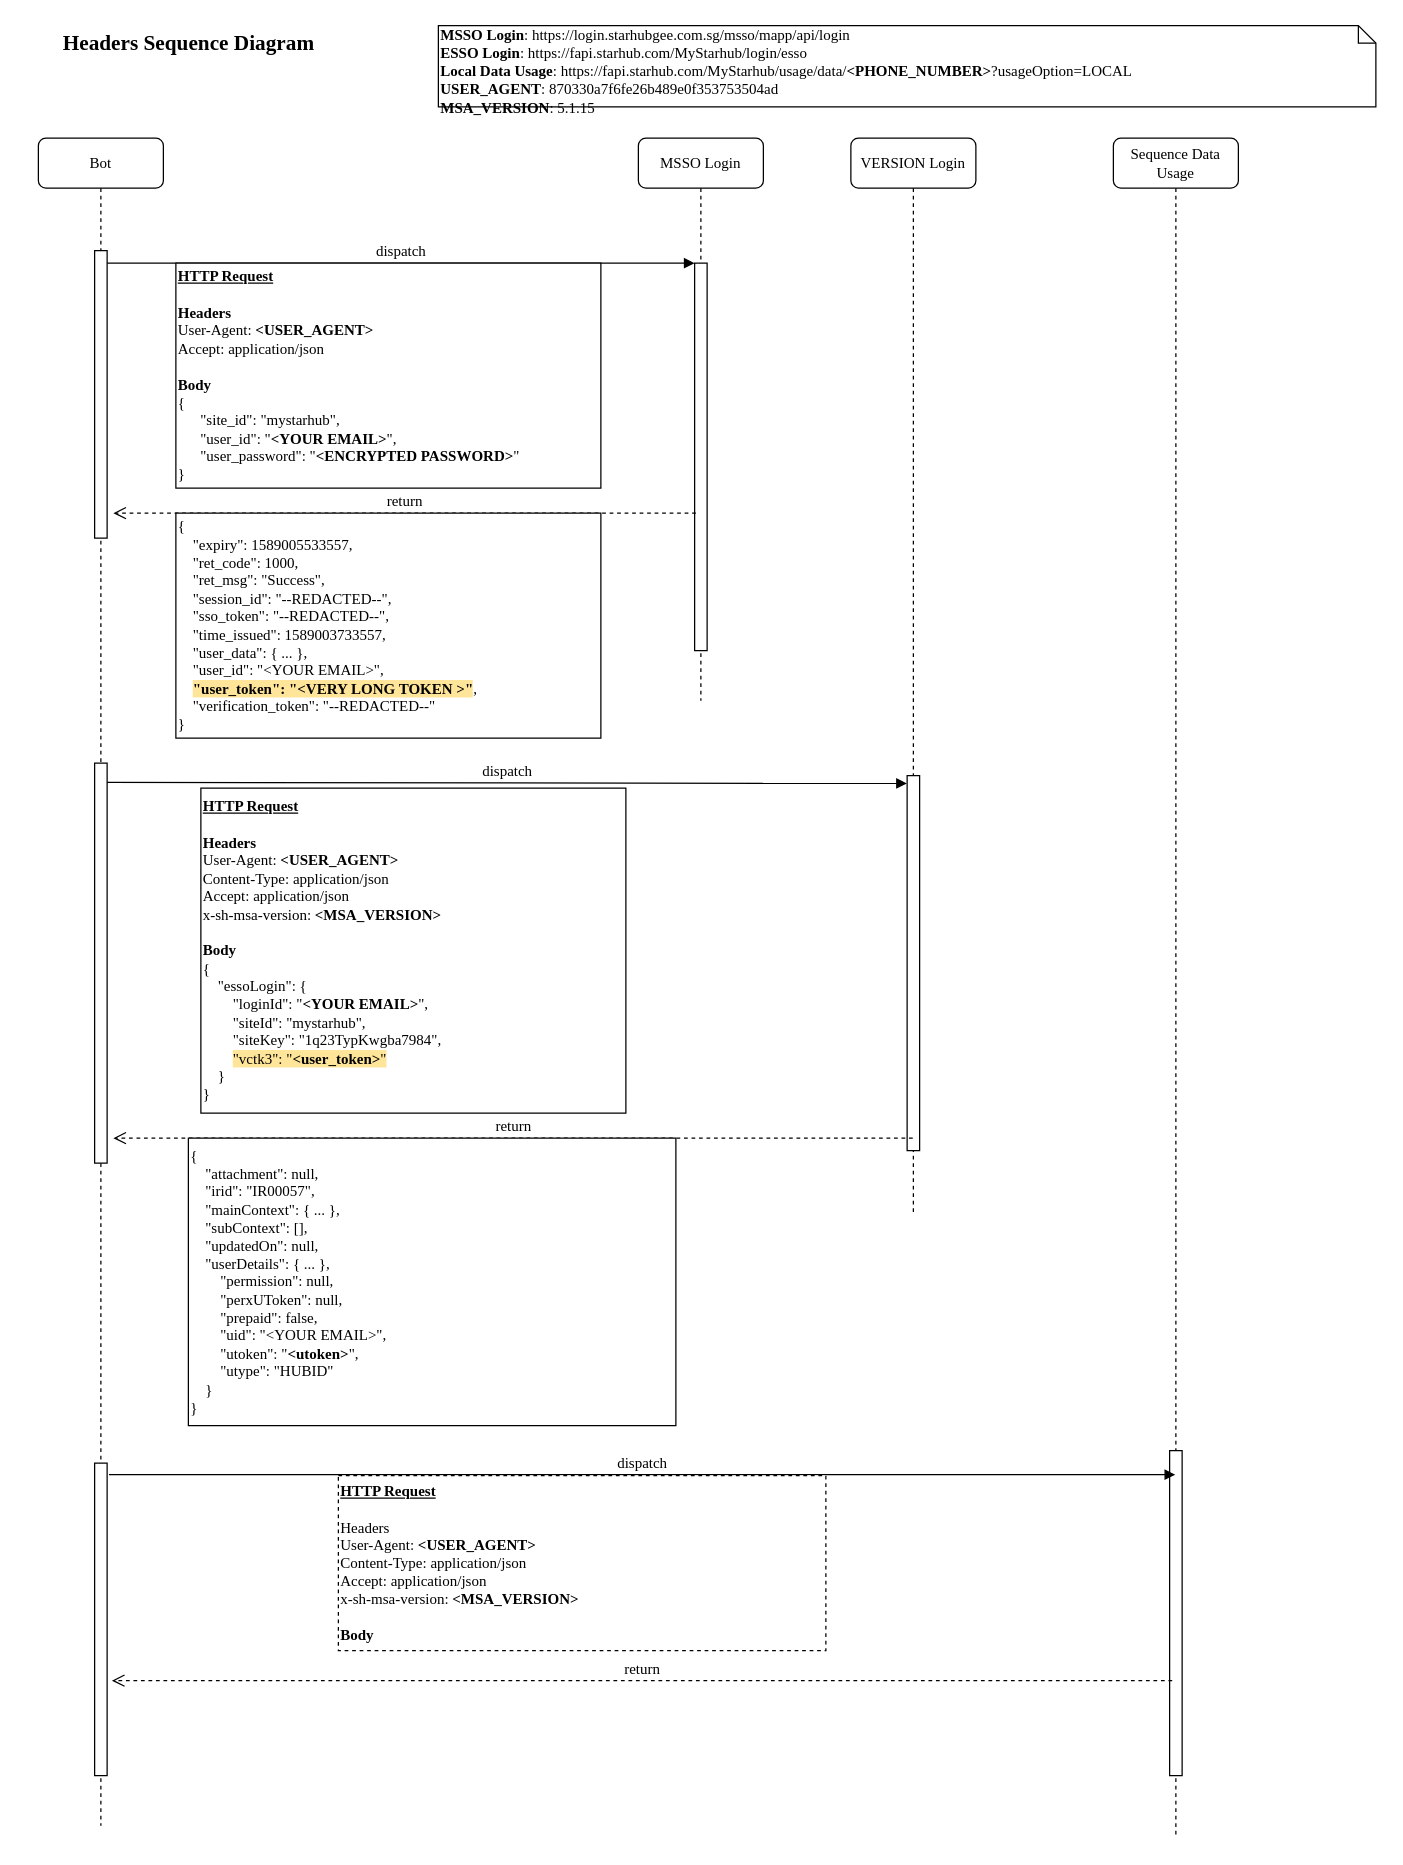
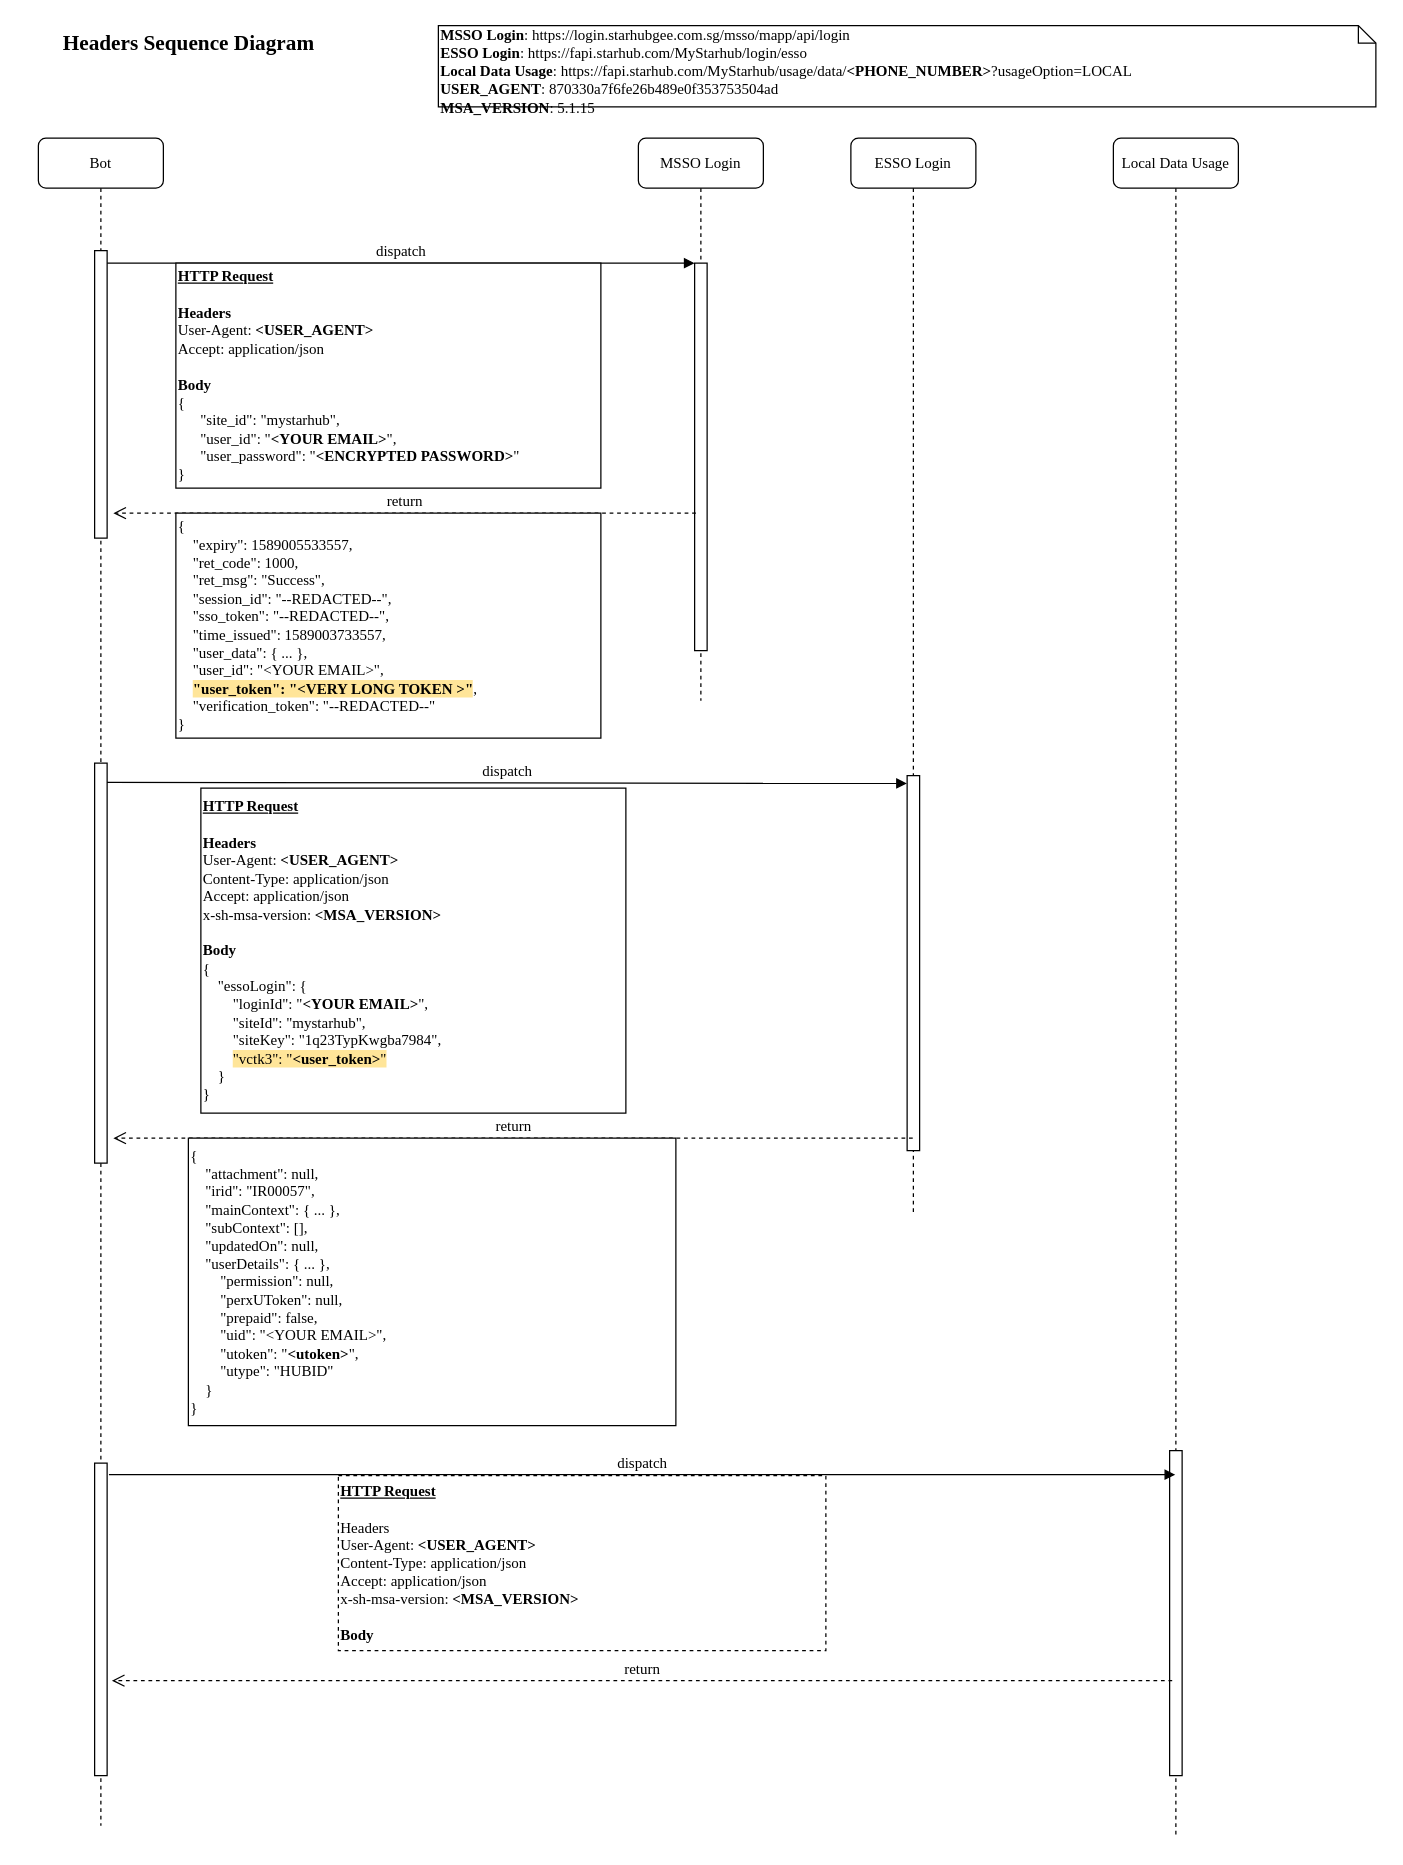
  <mxCell id="0" />
  <mxCell id="1" parent="0" />
  <mxCell id="2" value="MSSO Login" style="shape=umlLifeline;perimeter=lifelinePerimeter;whiteSpace=wrap;html=1;container=1;collapsible=0;recursiveResize=0;outlineConnect=0;rounded=1;shadow=0;comic=0;labelBackgroundColor=none;strokeWidth=1;fontFamily=Verdana;fontSize=12;align=center;" parent="1" vertex="1"><mxGeometry x="510" y="110" width="100" height="450" as="geometry" /></mxCell>
  <mxCell id="3" value="" style="html=1;points=[];perimeter=orthogonalPerimeter;rounded=0;shadow=0;comic=0;labelBackgroundColor=none;strokeWidth=1;fontFamily=Verdana;fontSize=12;align=center;" parent="2" vertex="1"><mxGeometry x="45" y="100" width="10" height="310" as="geometry" /></mxCell>
- <mxCell id="4" value="VERSION Login" style="shape=umlLifeline;perimeter=lifelinePerimeter;whiteSpace=wrap;html=1;container=1;collapsible=0;recursiveResize=0;outlineConnect=0;rounded=1;shadow=0;comic=0;labelBackgroundColor=none;strokeWidth=1;fontFamily=Verdana;fontSize=12;align=center;" parent="1" vertex="1"><mxGeometry x="680" y="110" width="100" height="860" as="geometry" /></mxCell>
+ <mxCell id="4" value="ESSO Login" style="shape=umlLifeline;perimeter=lifelinePerimeter;whiteSpace=wrap;html=1;container=1;collapsible=0;recursiveResize=0;outlineConnect=0;rounded=1;shadow=0;comic=0;labelBackgroundColor=none;strokeWidth=1;fontFamily=Verdana;fontSize=12;align=center;" parent="1" vertex="1"><mxGeometry x="680" y="110" width="100" height="860" as="geometry" /></mxCell>
  <mxCell id="5" value="" style="html=1;points=[];perimeter=orthogonalPerimeter;rounded=0;shadow=0;comic=0;labelBackgroundColor=none;strokeWidth=1;fontFamily=Verdana;fontSize=12;align=center;" parent="4" vertex="1"><mxGeometry x="45" y="510" width="10" height="300" as="geometry" /></mxCell>
  <mxCell id="6" value="Bot" style="shape=umlLifeline;perimeter=lifelinePerimeter;whiteSpace=wrap;html=1;container=1;collapsible=0;recursiveResize=0;outlineConnect=0;rounded=1;shadow=0;comic=0;labelBackgroundColor=none;strokeWidth=1;fontFamily=Verdana;fontSize=12;align=center;" parent="1" vertex="1"><mxGeometry x="30" y="110" width="100" height="1350" as="geometry" /></mxCell>
  <mxCell id="7" value="" style="html=1;points=[];perimeter=orthogonalPerimeter;rounded=0;shadow=0;comic=0;labelBackgroundColor=none;strokeWidth=1;fontFamily=Verdana;fontSize=12;align=center;" parent="6" vertex="1"><mxGeometry x="45" y="90" width="10" height="230" as="geometry" /></mxCell>
  <mxCell id="8" value="return" style="html=1;verticalAlign=bottom;endArrow=open;dashed=1;endSize=8;fontFamily=Verdana;fontSize=12;" edge="1" parent="6" source="4"><mxGeometry relative="1" as="geometry"><mxPoint x="140" y="800" as="sourcePoint" /><mxPoint x="60" y="800" as="targetPoint" /></mxGeometry></mxCell>
  <mxCell id="9" value="" style="html=1;points=[];perimeter=orthogonalPerimeter;rounded=0;shadow=0;comic=0;labelBackgroundColor=none;strokeWidth=1;fontFamily=Verdana;fontSize=12;align=center;" vertex="1" parent="6"><mxGeometry x="45" y="500" width="10" height="320" as="geometry" /></mxCell>
  <mxCell id="10" value="" style="html=1;points=[];perimeter=orthogonalPerimeter;rounded=0;shadow=0;comic=0;labelBackgroundColor=none;strokeWidth=1;fontFamily=Verdana;fontSize=12;align=center;" vertex="1" parent="6"><mxGeometry x="45" y="1060" width="10" height="250" as="geometry" /></mxCell>
  <mxCell id="11" value="dispatch" style="html=1;verticalAlign=bottom;endArrow=block;entryX=0;entryY=0;labelBackgroundColor=none;fontFamily=Verdana;fontSize=12;edgeStyle=elbowEdgeStyle;elbow=vertical;" parent="1" source="7" target="3" edge="1"><mxGeometry relative="1" as="geometry"><mxPoint x="240" y="220" as="sourcePoint" /></mxGeometry></mxCell>
  <mxCell id="12" value="&lt;div&gt;&lt;b&gt;MSSO Login&lt;/b&gt;: https://login.starhubgee.com.sg/msso/mapp/api/login&lt;/div&gt;&lt;div&gt;&lt;b&gt;ESSO Login&lt;/b&gt;: https://fapi.starhub.com/MyStarhub/login/esso&lt;/div&gt;&lt;div&gt;&lt;b&gt;Local Data Usage&lt;/b&gt;: https://fapi.starhub.com/MyStarhub/usage/data/&lt;b&gt;&amp;lt;PHONE_NUMBER&amp;gt;&lt;/b&gt;?usageOption=LOCAL&lt;br&gt;&lt;/div&gt;&lt;div&gt;&lt;b&gt;USER_AGENT&lt;/b&gt;: 870330a7f6fe26b489e0f353753504ad&lt;/div&gt;&lt;div&gt;&lt;b&gt;MSA_VERSION&lt;/b&gt;: 5.1.15&lt;/div&gt;" style="shape=note;whiteSpace=wrap;html=1;size=14;verticalAlign=top;align=left;spacingTop=-6;rounded=0;shadow=0;comic=0;labelBackgroundColor=none;strokeWidth=1;fontFamily=Verdana;fontSize=12" parent="1" vertex="1"><mxGeometry x="350" y="20" width="750" height="65" as="geometry" /></mxCell>
  <mxCell id="13" value="&lt;b&gt;Headers Sequence Diagram&lt;/b&gt;" style="text;html=1;align=center;verticalAlign=middle;resizable=0;points=[];autosize=1;fontFamily=Verdana;fontSize=17;" vertex="1" parent="1"><mxGeometry x="20" y="20" width="260" height="30" as="geometry" /></mxCell>
  <mxCell id="14" value="&lt;div align=&quot;left&quot;&gt;&lt;u&gt;&lt;b&gt;HTTP Request&lt;/b&gt;&lt;/u&gt;&lt;/div&gt;&lt;div align=&quot;justify&quot;&gt;&lt;br&gt;&lt;/div&gt;&lt;div&gt;&lt;b&gt;Headers&lt;/b&gt;&lt;br&gt;&lt;/div&gt;&lt;div&gt;User-Agent: &lt;b&gt;&amp;lt;USER_AGENT&amp;gt;&lt;/b&gt;&lt;br&gt;&lt;/div&gt;&lt;div&gt;Accept: application/json&lt;br&gt;&lt;/div&gt;&lt;div&gt;&lt;br&gt;&lt;/div&gt;&lt;div&gt;&lt;b&gt;Body&lt;/b&gt;&lt;/div&gt;&lt;div&gt;{&lt;br&gt;&amp;nbsp;&amp;nbsp;&amp;nbsp;&amp;nbsp;&amp;nbsp; &quot;site_id&quot;: &quot;mystarhub&quot;,&lt;br&gt;&amp;nbsp;&amp;nbsp;&amp;nbsp;&amp;nbsp;&amp;nbsp; &quot;user_id&quot;: &quot;&lt;b&gt;&amp;lt;YOUR EMAIL&amp;gt;&lt;/b&gt;&quot;,&lt;br&gt;&amp;nbsp;&amp;nbsp;&amp;nbsp;&amp;nbsp;&amp;nbsp; &quot;user_password&quot;: &quot;&lt;b&gt;&amp;lt;ENCRYPTED PASSWORD&amp;gt;&lt;/b&gt;&quot;&lt;/div&gt;&lt;div&gt;}&lt;br&gt;&lt;/div&gt;" style="rounded=0;whiteSpace=wrap;html=1;fontFamily=Verdana;fontSize=12;align=left;" vertex="1" parent="1"><mxGeometry x="140" y="210" width="340" height="180" as="geometry" /></mxCell>
  <mxCell id="15" value="return" style="html=1;verticalAlign=bottom;endArrow=open;dashed=1;endSize=8;fontFamily=Verdana;fontSize=12;" edge="1" parent="1"><mxGeometry relative="1" as="geometry"><mxPoint x="556" y="410" as="sourcePoint" /><mxPoint x="90" y="410" as="targetPoint" /></mxGeometry></mxCell>
  <mxCell id="16" value="{&lt;br&gt;&amp;nbsp;&amp;nbsp;&amp;nbsp; &quot;expiry&quot;: 1589005533557,&lt;br&gt;&amp;nbsp;&amp;nbsp;&amp;nbsp; &quot;ret_code&quot;: 1000,&lt;br&gt;&amp;nbsp;&amp;nbsp;&amp;nbsp; &quot;ret_msg&quot;: &quot;Success&quot;,&lt;br&gt;&amp;nbsp;&amp;nbsp;&amp;nbsp; &quot;session_id&quot;: &quot;--REDACTED--&quot;,&lt;br&gt;&amp;nbsp;&amp;nbsp;&amp;nbsp; &quot;sso_token&quot;: &quot;--REDACTED--&quot;,&lt;br&gt;&amp;nbsp;&amp;nbsp;&amp;nbsp; &quot;time_issued&quot;: 1589003733557,&lt;br&gt;&amp;nbsp;&amp;nbsp;&amp;nbsp; &quot;user_data&quot;: { ... },&lt;br&gt;&amp;nbsp;&amp;nbsp;&amp;nbsp; &quot;user_id&quot;: &quot;&amp;lt;YOUR EMAIL&amp;gt;&quot;,&lt;br&gt;&amp;nbsp;&amp;nbsp;&amp;nbsp; &lt;span style=&quot;background-color: rgb(255 , 229 , 153)&quot;&gt;&lt;b&gt;&quot;user_token&quot;: &quot;&amp;lt;VERY LONG TOKEN &amp;gt;&quot;&lt;/b&gt;&lt;/span&gt;,&lt;br&gt;&amp;nbsp;&amp;nbsp;&amp;nbsp; &quot;verification_token&quot;: &quot;--REDACTED--&quot;&lt;br&gt;}" style="rounded=0;whiteSpace=wrap;html=1;fontFamily=Verdana;fontSize=12;align=left;" vertex="1" parent="1"><mxGeometry x="140" y="410" width="340" height="180" as="geometry" /></mxCell>
  <mxCell id="17" value="&lt;div align=&quot;left&quot;&gt;&lt;u&gt;&lt;b&gt;HTTP Request&lt;/b&gt;&lt;/u&gt;&lt;/div&gt;&lt;div align=&quot;justify&quot;&gt;&lt;br&gt;&lt;/div&gt;&lt;div&gt;&lt;b&gt;Headers&lt;/b&gt;&lt;br&gt;&lt;/div&gt;&lt;div&gt;User-Agent: &lt;b&gt;&amp;lt;USER_AGENT&amp;gt;&lt;/b&gt;&lt;br&gt;Content-Type: application/json&lt;br&gt;Accept: application/json&lt;br&gt;x-sh-msa-version: &lt;b&gt;&amp;lt;MSA_VERSION&amp;gt;&lt;/b&gt;&lt;br&gt;&lt;/div&gt;&lt;div&gt;&lt;br&gt;&lt;/div&gt;&lt;div&gt;&lt;b&gt;Body&lt;/b&gt;&lt;/div&gt;{&lt;br&gt;&amp;nbsp;&amp;nbsp;&amp;nbsp; &quot;essoLogin&quot;: {&lt;br&gt;&amp;nbsp;&amp;nbsp;&amp;nbsp;&amp;nbsp;&amp;nbsp;&amp;nbsp;&amp;nbsp; &quot;loginId&quot;: &quot;&lt;b&gt;&amp;lt;YOUR EMAIL&amp;gt;&lt;/b&gt;&quot;,&lt;br&gt;&amp;nbsp;&amp;nbsp;&amp;nbsp;&amp;nbsp;&amp;nbsp;&amp;nbsp;&amp;nbsp; &quot;siteId&quot;: &quot;mystarhub&quot;,&lt;br&gt;&amp;nbsp;&amp;nbsp;&amp;nbsp;&amp;nbsp;&amp;nbsp;&amp;nbsp;&amp;nbsp; &quot;siteKey&quot;: &quot;1q23TypKwgba7984&quot;,&lt;br&gt;&amp;nbsp;&amp;nbsp;&amp;nbsp;&amp;nbsp;&amp;nbsp;&amp;nbsp;&amp;nbsp; &lt;span style=&quot;background-color: rgb(255 , 229 , 153)&quot;&gt;&quot;vctk3&quot;: &quot;&lt;b&gt;&amp;lt;user_token&amp;gt;&lt;/b&gt;&quot;&lt;/span&gt;&lt;br&gt;&amp;nbsp;&amp;nbsp;&amp;nbsp; }&lt;br&gt;}" style="rounded=0;whiteSpace=wrap;html=1;fontFamily=Verdana;fontSize=12;align=left;" vertex="1" parent="1"><mxGeometry x="160" y="630" width="340" height="260" as="geometry" /></mxCell>
  <mxCell id="18" value="dispatch" style="html=1;verticalAlign=bottom;endArrow=block;fontFamily=Verdana;fontSize=12;entryX=-0.017;entryY=0.021;entryDx=0;entryDy=0;entryPerimeter=0;exitX=0.994;exitY=0.048;exitDx=0;exitDy=0;exitPerimeter=0;" edge="1" parent="1" source="9" target="5"><mxGeometry width="80" relative="1" as="geometry"><mxPoint x="90" y="636" as="sourcePoint" /><mxPoint x="170" y="660" as="targetPoint" /></mxGeometry></mxCell>
  <mxCell id="19" value="{&lt;br&gt;&amp;nbsp;&amp;nbsp;&amp;nbsp; &quot;attachment&quot;: null,&lt;br&gt;&amp;nbsp;&amp;nbsp;&amp;nbsp; &quot;irid&quot;: &quot;IR00057&quot;,&lt;br&gt;&amp;nbsp;&amp;nbsp;&amp;nbsp; &quot;mainContext&quot;: { ... },&lt;br&gt;&amp;nbsp;&amp;nbsp;&amp;nbsp; &quot;subContext&quot;: [],&lt;br&gt;&amp;nbsp;&amp;nbsp;&amp;nbsp; &quot;updatedOn&quot;: null,&lt;br&gt;&amp;nbsp;&amp;nbsp;&amp;nbsp; &quot;userDetails&quot;: { ... },&lt;br&gt;&amp;nbsp;&amp;nbsp;&amp;nbsp;&amp;nbsp;&amp;nbsp;&amp;nbsp;&amp;nbsp; &quot;permission&quot;: null,&lt;br&gt;&amp;nbsp;&amp;nbsp;&amp;nbsp;&amp;nbsp;&amp;nbsp;&amp;nbsp;&amp;nbsp; &quot;perxUToken&quot;: null,&lt;br&gt;&amp;nbsp;&amp;nbsp;&amp;nbsp;&amp;nbsp;&amp;nbsp;&amp;nbsp;&amp;nbsp; &quot;prepaid&quot;: false,&lt;br&gt;&amp;nbsp;&amp;nbsp;&amp;nbsp;&amp;nbsp;&amp;nbsp;&amp;nbsp;&amp;nbsp; &quot;uid&quot;: &quot;&amp;lt;YOUR EMAIL&amp;gt;&quot;,&lt;br&gt;&amp;nbsp;&amp;nbsp;&amp;nbsp;&amp;nbsp;&amp;nbsp;&amp;nbsp;&amp;nbsp; &lt;span style=&quot;background-color: transparent&quot;&gt;&quot;utoken&quot;: &quot;&lt;b&gt;&amp;lt;utoken&amp;gt;&lt;/b&gt;&quot;&lt;/span&gt;,&lt;br&gt;&amp;nbsp;&amp;nbsp;&amp;nbsp;&amp;nbsp;&amp;nbsp;&amp;nbsp;&amp;nbsp; &quot;utype&quot;: &quot;HUBID&quot;&lt;br&gt;&amp;nbsp;&amp;nbsp;&amp;nbsp; }&lt;br&gt;}" style="rounded=0;whiteSpace=wrap;html=1;fontFamily=Verdana;fontSize=12;align=left;" vertex="1" parent="1"><mxGeometry x="150" y="910" width="390" height="230" as="geometry" /></mxCell>
- <mxCell id="20" value="Sequence Data Usage" style="shape=umlLifeline;perimeter=lifelinePerimeter;whiteSpace=wrap;html=1;container=1;collapsible=0;recursiveResize=0;outlineConnect=0;rounded=1;shadow=0;comic=0;labelBackgroundColor=none;strokeWidth=1;fontFamily=Verdana;fontSize=12;align=center;" vertex="1" parent="1"><mxGeometry x="890" y="110" width="100" height="1360" as="geometry" /></mxCell>
+ <mxCell id="20" value="Local Data Usage" style="shape=umlLifeline;perimeter=lifelinePerimeter;whiteSpace=wrap;html=1;container=1;collapsible=0;recursiveResize=0;outlineConnect=0;rounded=1;shadow=0;comic=0;labelBackgroundColor=none;strokeWidth=1;fontFamily=Verdana;fontSize=12;align=center;" vertex="1" parent="1"><mxGeometry x="890" y="110" width="100" height="1360" as="geometry" /></mxCell>
  <mxCell id="21" value="" style="html=1;points=[];perimeter=orthogonalPerimeter;rounded=0;shadow=0;comic=0;labelBackgroundColor=none;strokeWidth=1;fontFamily=Verdana;fontSize=12;align=center;" vertex="1" parent="20"><mxGeometry x="45" y="1050" width="10" height="260" as="geometry" /></mxCell>
  <mxCell id="22" value="dispatch" style="html=1;verticalAlign=bottom;endArrow=block;fontFamily=Verdana;fontSize=12;exitX=1.147;exitY=0.037;exitDx=0;exitDy=0;exitPerimeter=0;" edge="1" parent="1" source="10" target="20"><mxGeometry width="80" relative="1" as="geometry"><mxPoint x="80" y="1180" as="sourcePoint" /><mxPoint x="160" y="1180" as="targetPoint" /></mxGeometry></mxCell>
  <mxCell id="23" value="&lt;div&gt;&lt;u&gt;&lt;b&gt;HTTP Request&lt;/b&gt;&lt;/u&gt;&lt;/div&gt;&lt;div&gt;&lt;br&gt;&lt;/div&gt;&lt;div&gt;Headers&lt;br&gt;&lt;/div&gt;&lt;div&gt;User-Agent: &lt;b&gt;&amp;lt;USER_AGENT&amp;gt;&lt;/b&gt;&lt;br&gt;Content-Type: application/json&lt;br&gt;Accept: application/json&lt;br&gt;x-sh-msa-version: &lt;b&gt;&amp;lt;MSA_VERSION&amp;gt;&lt;/b&gt;&lt;/div&gt;&lt;div&gt;&lt;b&gt;&lt;br&gt;&lt;/b&gt;&lt;/div&gt;&lt;div&gt;&lt;b&gt;Body&lt;/b&gt;&lt;/div&gt;" style="rounded=0;whiteSpace=wrap;html=1;fontFamily=Verdana;fontSize=12;align=left;dashed=1;" vertex="1" parent="1"><mxGeometry x="270" y="1180" width="390" height="140" as="geometry" /></mxCell>
  <mxCell id="24" value="return" style="html=1;verticalAlign=bottom;endArrow=open;dashed=1;endSize=8;fontFamily=Verdana;fontSize=12;entryX=1.382;entryY=0.696;entryDx=0;entryDy=0;entryPerimeter=0;exitX=0.206;exitY=0.708;exitDx=0;exitDy=0;exitPerimeter=0;" edge="1" parent="1" source="21" target="10"><mxGeometry relative="1" as="geometry"><mxPoint x="930" y="1409" as="sourcePoint" /><mxPoint x="90" y="1380" as="targetPoint" /></mxGeometry></mxCell>
